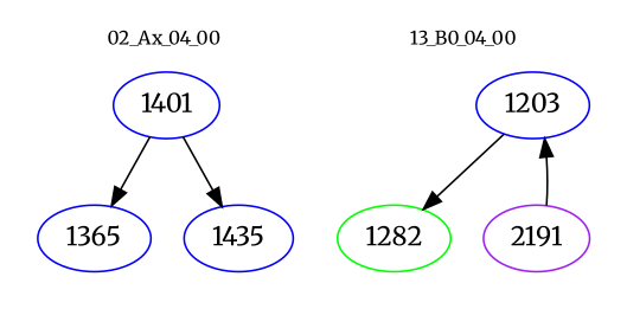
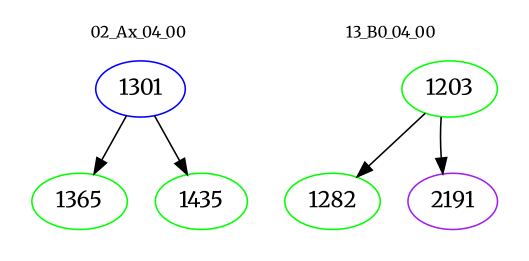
  digraph {
    fontname=Merriweather
    node [color=blue fontname=Merriweather]
    edge [color=black fontname=Merriweather]
-   n1 [label=1401]
-   n2 [label=1365]
-   n3 [label=1435]
-   n4 [label=1203]
+   n1 [label=1301]
+   n2 [color=green label=1365]
+   n3 [color=green label=1435]
+   n4 [color=green label=1203]
    n5 [color=green label=1282]
    n6 [color=purple label=2191]
    subgraph cluster_1 {
      color=white
      fontsize=10
      label="02_Ax_04_00"
      n1
      n2
      n3
    }
    subgraph cluster_2 {
      color=white
      fontsize=10
      label="13_B0_04_00"
      n4
      n5
      n6
    }
    n1 -> n2
    n1 -> n3
    n4 -> n5
-   n6 -> n4
+   n4 -> n6
  }
